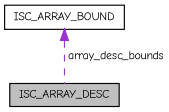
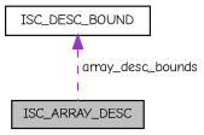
  digraph {
    fontname="Comic Neue"
    node [color=black fontname="Comic Neue" fontsize=10 shape=record style=filled]
    n1 [fillcolor=grey75 fontcolor=black height=0.2 label=ISC_ARRAY_DESC width=0.4]
-   n2 [fillcolor=white height=0.2 label=ISC_ARRAY_BOUND width=0.4]
+   n2 [fillcolor=white height=0.2 label=ISC_DESC_BOUND width=0.4]
    n2 -> n1 [color=darkorchid3 dir=back fontname="Comic Neue" fontsize=10 label=" array_desc_bounds" labelfontname=Helvetica labelfontsize=10 style=dashed]
  }
